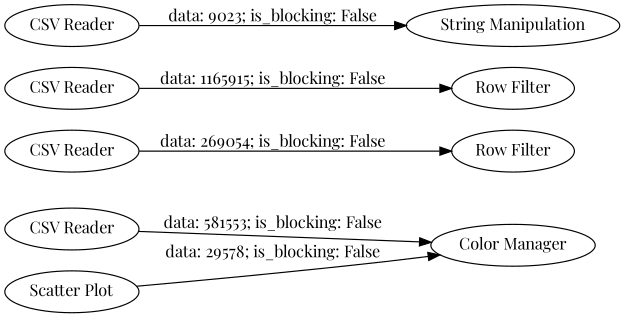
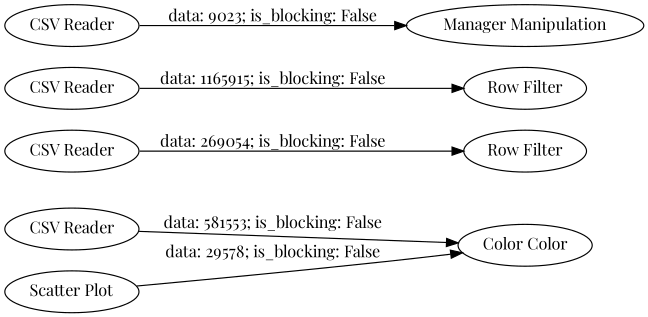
  digraph {
    fontname="Playfair Display"
    rankdir=LR
    node [fontname="Playfair Display"]
    edge [fontname="Playfair Display"]
    n1 [label="CSV Reader"]
-   n2 [label="Color Manager"]
+   n2 [label="Color Color"]
    n3 [label="CSV Reader"]
    n4 [label="Row Filter"]
    n5 [label="CSV Reader"]
    n6 [label="Row Filter"]
-   n7 [label="String Manipulation"]
+   n7 [label="Manager Manipulation"]
    n8 [label="Scatter Plot"]
    n9 [label="CSV Reader"]
    n1 -> n2 [label="data: 581553; is_blocking: False"]
    n3 -> n4 [label="data: 269054; is_blocking: False"]
    n5 -> n6 [label="data: 1165915; is_blocking: False"]
    n8 -> n2 [label="data: 29578; is_blocking: False"]
    n9 -> n7 [label="data: 9023; is_blocking: False"]
  }
